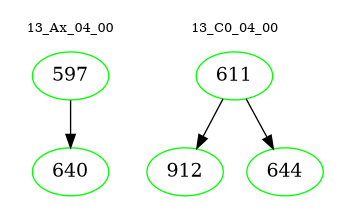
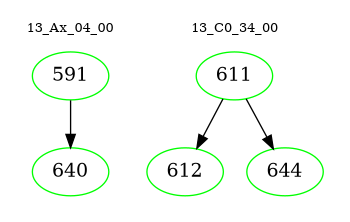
  digraph {
    node [color=green]
    edge [color=black]
-   n1 [label=597]
+   n1 [label=591]
    n2 [label=640]
-   n3 [label=912]
+   n3 [label=612]
    n4 [label=611]
    n5 [label=644]
    subgraph cluster_1 {
      color=white
      fontsize=10
      label="13_Ax_04_00"
      n1
      n2
    }
    subgraph cluster_2 {
      color=white
      fontsize=10
-     label="13_C0_04_00"
+     label="13_C0_34_00"
      n3
      n4
      n5
    }
    n1 -> n2
    n4 -> n3
    n4 -> n5
  }
